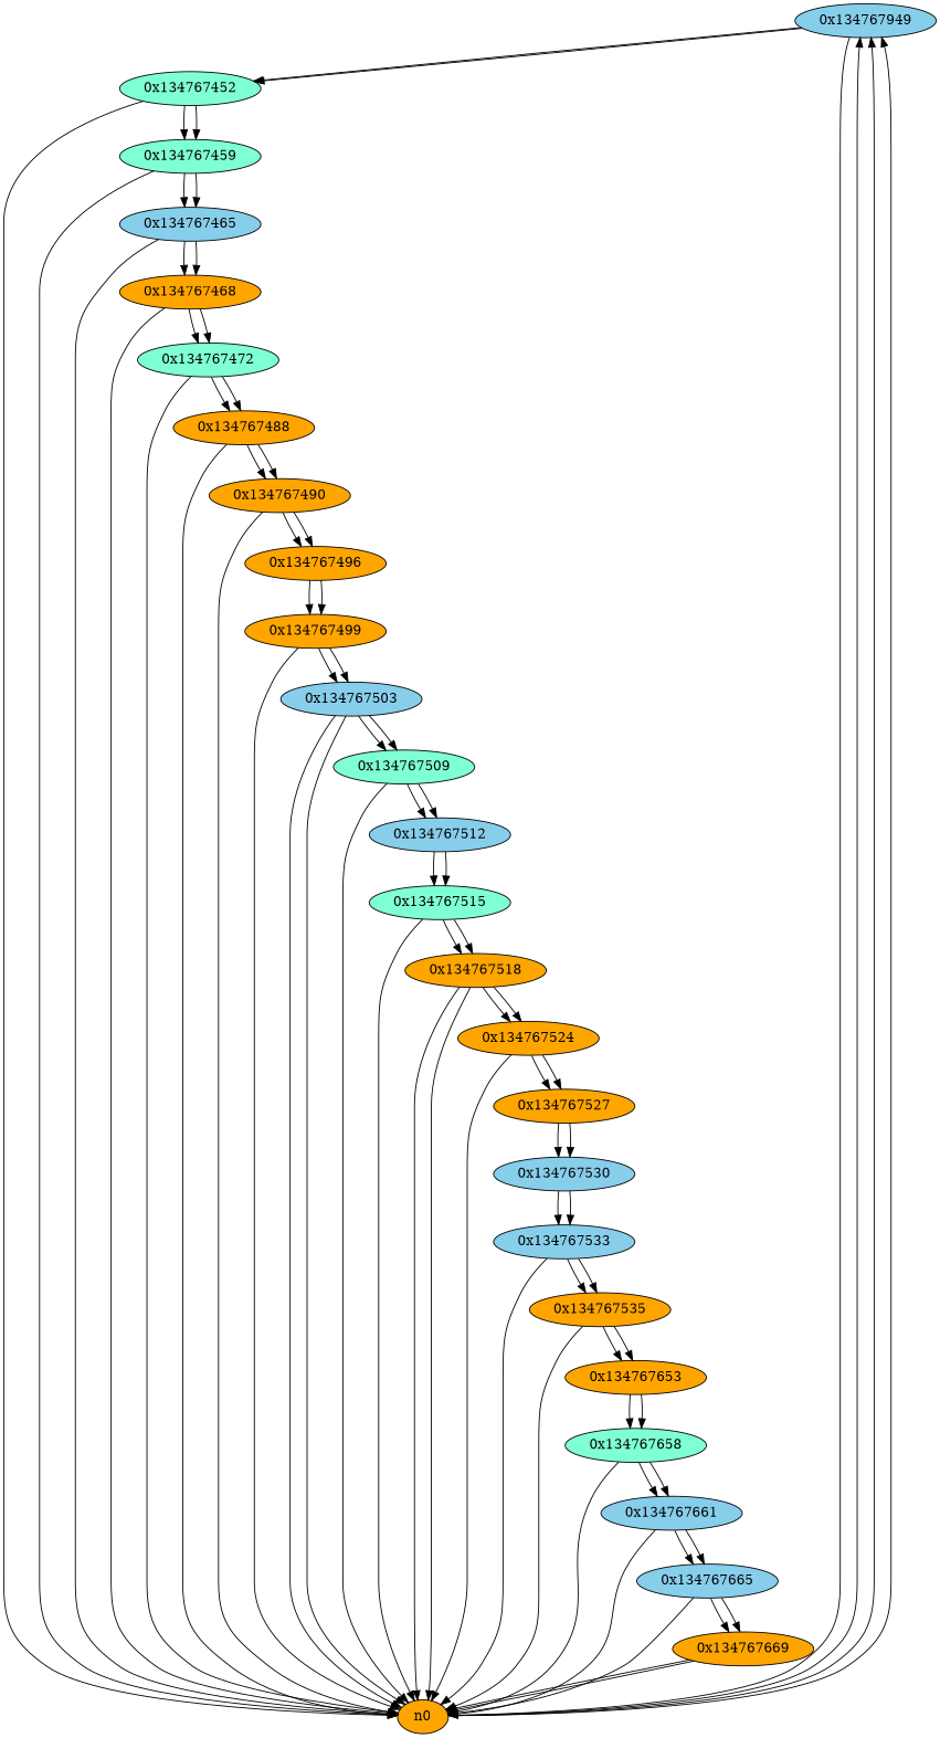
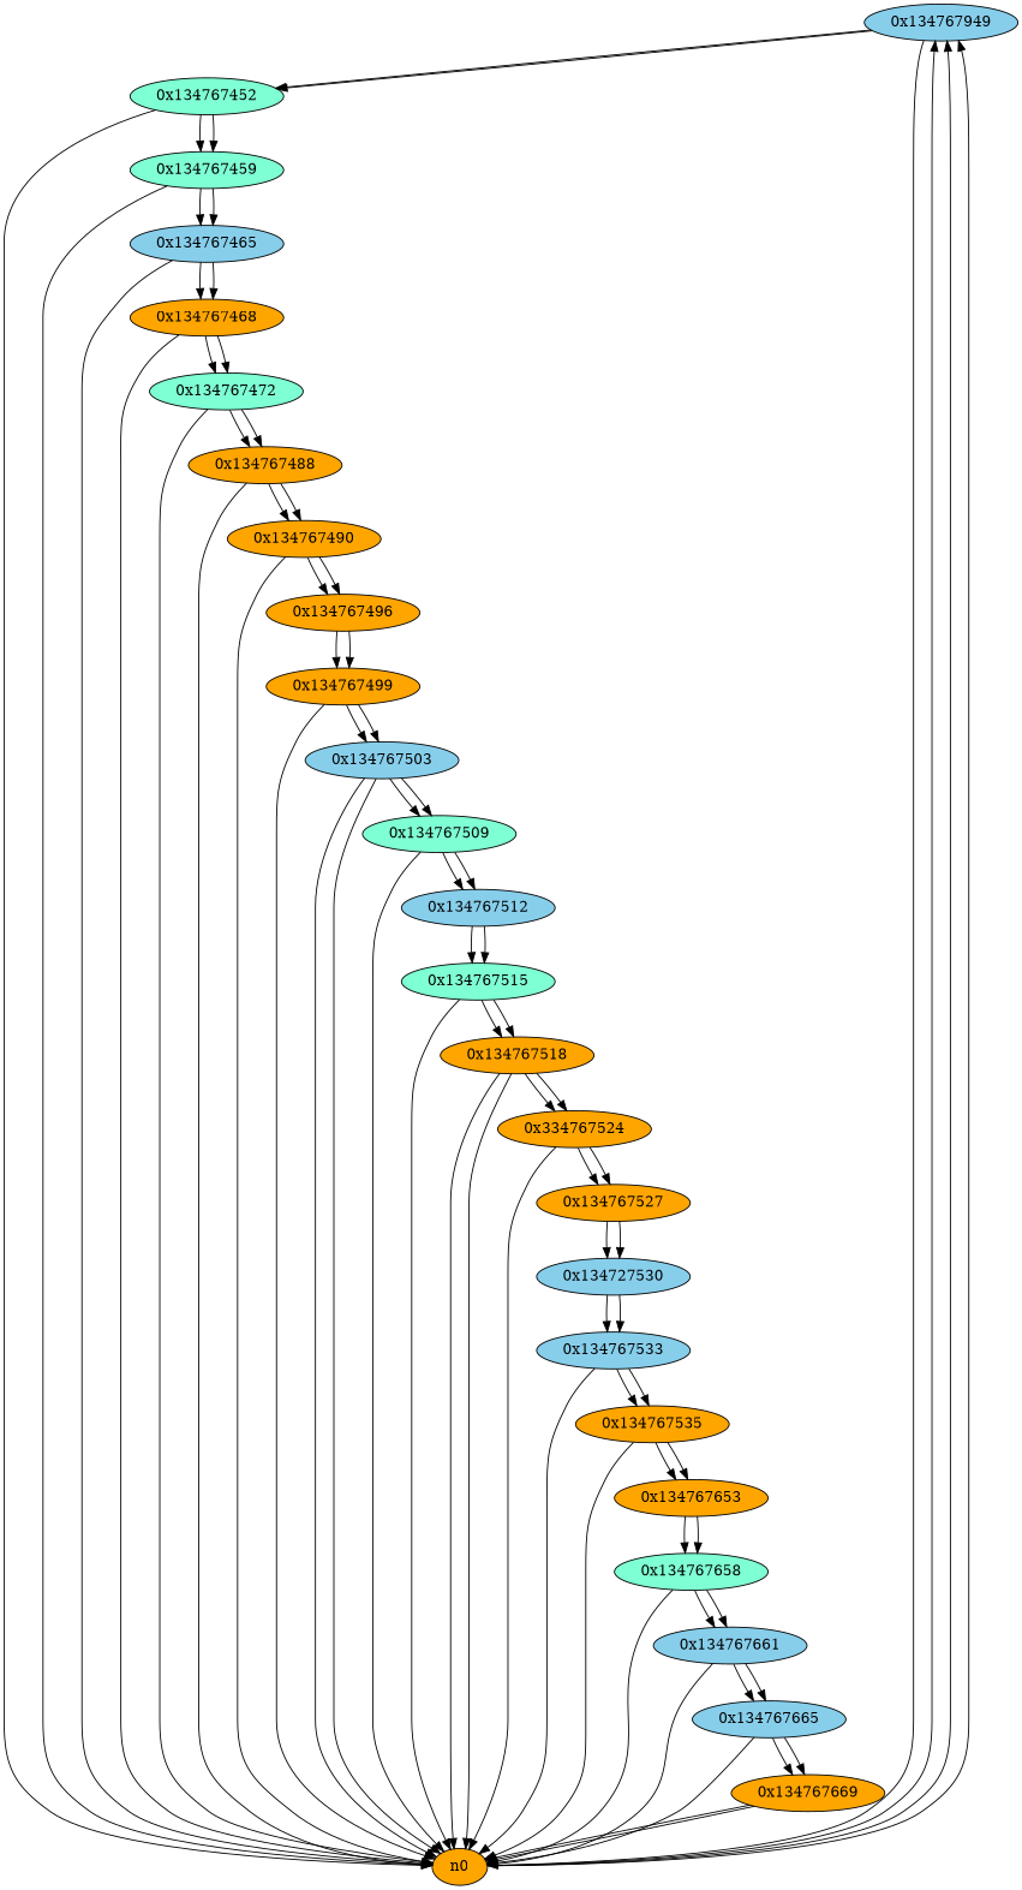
  digraph {
    node [fillcolor=orange style=filled]
    n1 [fillcolor=skyblue label="0x134767949"]
    n2 [fillcolor=aquamarine label="0x134767452"]
    n0
    n3 [fillcolor=aquamarine label="0x134767459"]
    n4 [fillcolor=skyblue label="0x134767465"]
    n5 [label="0x134767468"]
    n6 [fillcolor=aquamarine label="0x134767472"]
    n7 [label="0x134767488"]
    n8 [label="0x134767490"]
    n9 [label="0x134767496"]
    n10 [label="0x134767499"]
    n11 [fillcolor=skyblue label="0x134767503"]
    n12 [fillcolor=aquamarine label="0x134767509"]
    n13 [fillcolor=skyblue label="0x134767512"]
    n14 [fillcolor=aquamarine label="0x134767515"]
    n15 [label="0x134767518"]
-   n16 [label="0x134767524"]
+   n16 [label="0x334767524"]
    n17 [label="0x134767527"]
-   n18 [fillcolor=skyblue label="0x134767530"]
+   n18 [fillcolor=skyblue label="0x134727530"]
    n19 [fillcolor=skyblue label="0x134767533"]
    n20 [label="0x134767535"]
    n21 [label="0x134767653"]
    n22 [fillcolor=aquamarine label="0x134767658"]
    n23 [fillcolor=skyblue label="0x134767661"]
    n24 [fillcolor=skyblue label="0x134767665"]
    n25 [label="0x134767669"]
    n1 -> n2
    n1 -> n2
    n1 -> n0
    n2 -> n0
    n2 -> n3
    n2 -> n3
    n0 -> n1
    n0 -> n1
    n0 -> n1
    n3 -> n0
    n3 -> n4
    n3 -> n4
    n4 -> n0
    n4 -> n5
    n4 -> n5
    n5 -> n0
    n5 -> n6
    n5 -> n6
    n6 -> n0
    n6 -> n7
    n6 -> n7
    n7 -> n0
    n7 -> n8
    n7 -> n8
    n8 -> n0
    n8 -> n9
    n8 -> n9
    n9 -> n10
    n9 -> n10
    n10 -> n0
    n10 -> n11
    n10 -> n11
    n11 -> n0
    n11 -> n0
    n11 -> n12
    n11 -> n12
    n12 -> n0
    n12 -> n13
    n12 -> n13
    n13 -> n14
    n13 -> n14
    n14 -> n0
    n14 -> n15
    n14 -> n15
    n15 -> n0
    n15 -> n0
    n15 -> n16
    n15 -> n16
    n16 -> n0
    n16 -> n17
    n16 -> n17
    n17 -> n18
    n17 -> n18
    n18 -> n19
    n18 -> n19
    n19 -> n0
    n19 -> n20
    n19 -> n20
    n20 -> n0
    n20 -> n21
    n20 -> n21
    n21 -> n22
    n21 -> n22
    n22 -> n0
    n22 -> n23
    n22 -> n23
    n23 -> n0
    n23 -> n24
    n23 -> n24
    n24 -> n0
    n24 -> n25
    n24 -> n25
    n25 -> n0
    n25 -> n0
  }
